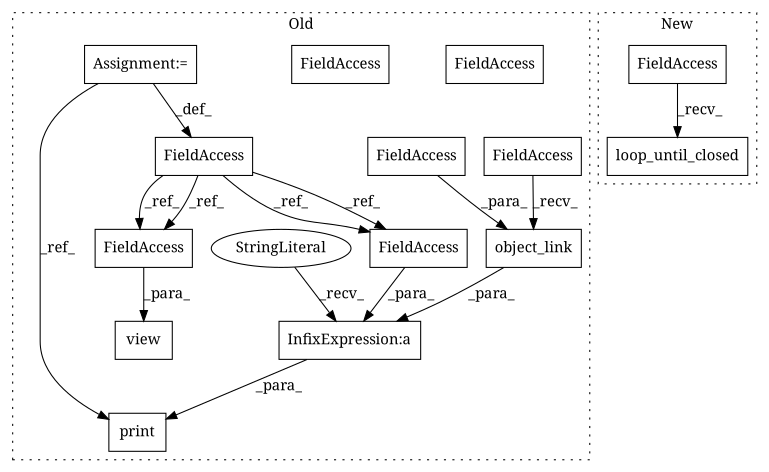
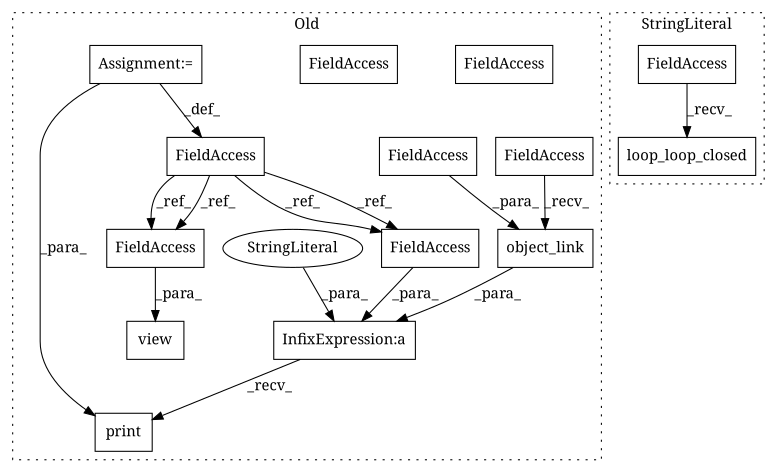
  digraph {
    fontname="Noto Serif"
    node [a=22 fontname="Noto Serif" l=4 s=3209 shape=box]
    edge [fontname="Noto Serif"]
    n1 [a=32 l="5,1" label=view s="3222,3231"]
    n2 [a=32 l="12,1" label=object_link s="3129,3157"]
    n3 [a=27 l=3 label="InfixExpression:a" s=3206]
    n4 [a=32 l="6,1" label=print s="3166,3213"]
    n5 [l=8 label=FieldAccess s=3141]
    n6 [label=FieldAccess]
    n7 [label=FieldAccess s=3116]
    n8 [label=FieldAccess s=3227]
    n9 [l=7 label=FieldAccess s=3121]
    n10 [a=7 l=1 label="Assignment:=" s=3120]
    n11 [a=45 l=34 label=StringLiteral s=3172 shape=ellipse]
    n12 [label=FieldAccess]
    n13 [label=FieldAccess s=3227]
-   n14 [a=32 l=19 label=loop_until_closed s=2900]
+   n14 [a=32 l=19 label=loop_loop_closed s=2900]
    n15 [l=7 label=FieldAccess s=2892]
    subgraph cluster_1 {
      label=Old
      style=dotted
      n1
      n2
      n3
      n4
      n5
      n6
      n7
      n8
      n9
      n10
      n11
      n12
      n13
    }
    subgraph cluster_2 {
-     label=New
+     label=StringLiteral
      style=dotted
      n14
      n15
    }
    n2 -> n3 [label=_para_]
-   n3 -> n4 [label=_para_]
+   n3 -> n4 [label=_recv_]
    n5 -> n2 [label=_para_]
    n7 -> n12 [label=_ref_]
    n7 -> n12 [label=_ref_]
    n7 -> n13 [label=_ref_]
    n7 -> n13 [label=_ref_]
    n9 -> n2 [label=_recv_]
-   n10 -> n4 [label=_ref_]
+   n10 -> n4 [label=_para_]
    n10 -> n7 [label=_def_]
-   n11 -> n3 [label=_recv_]
+   n11 -> n3 [label=_para_]
    n12 -> n3 [label=_para_]
    n13 -> n1 [label=_para_]
    n15 -> n14 [label=_recv_]
  }
